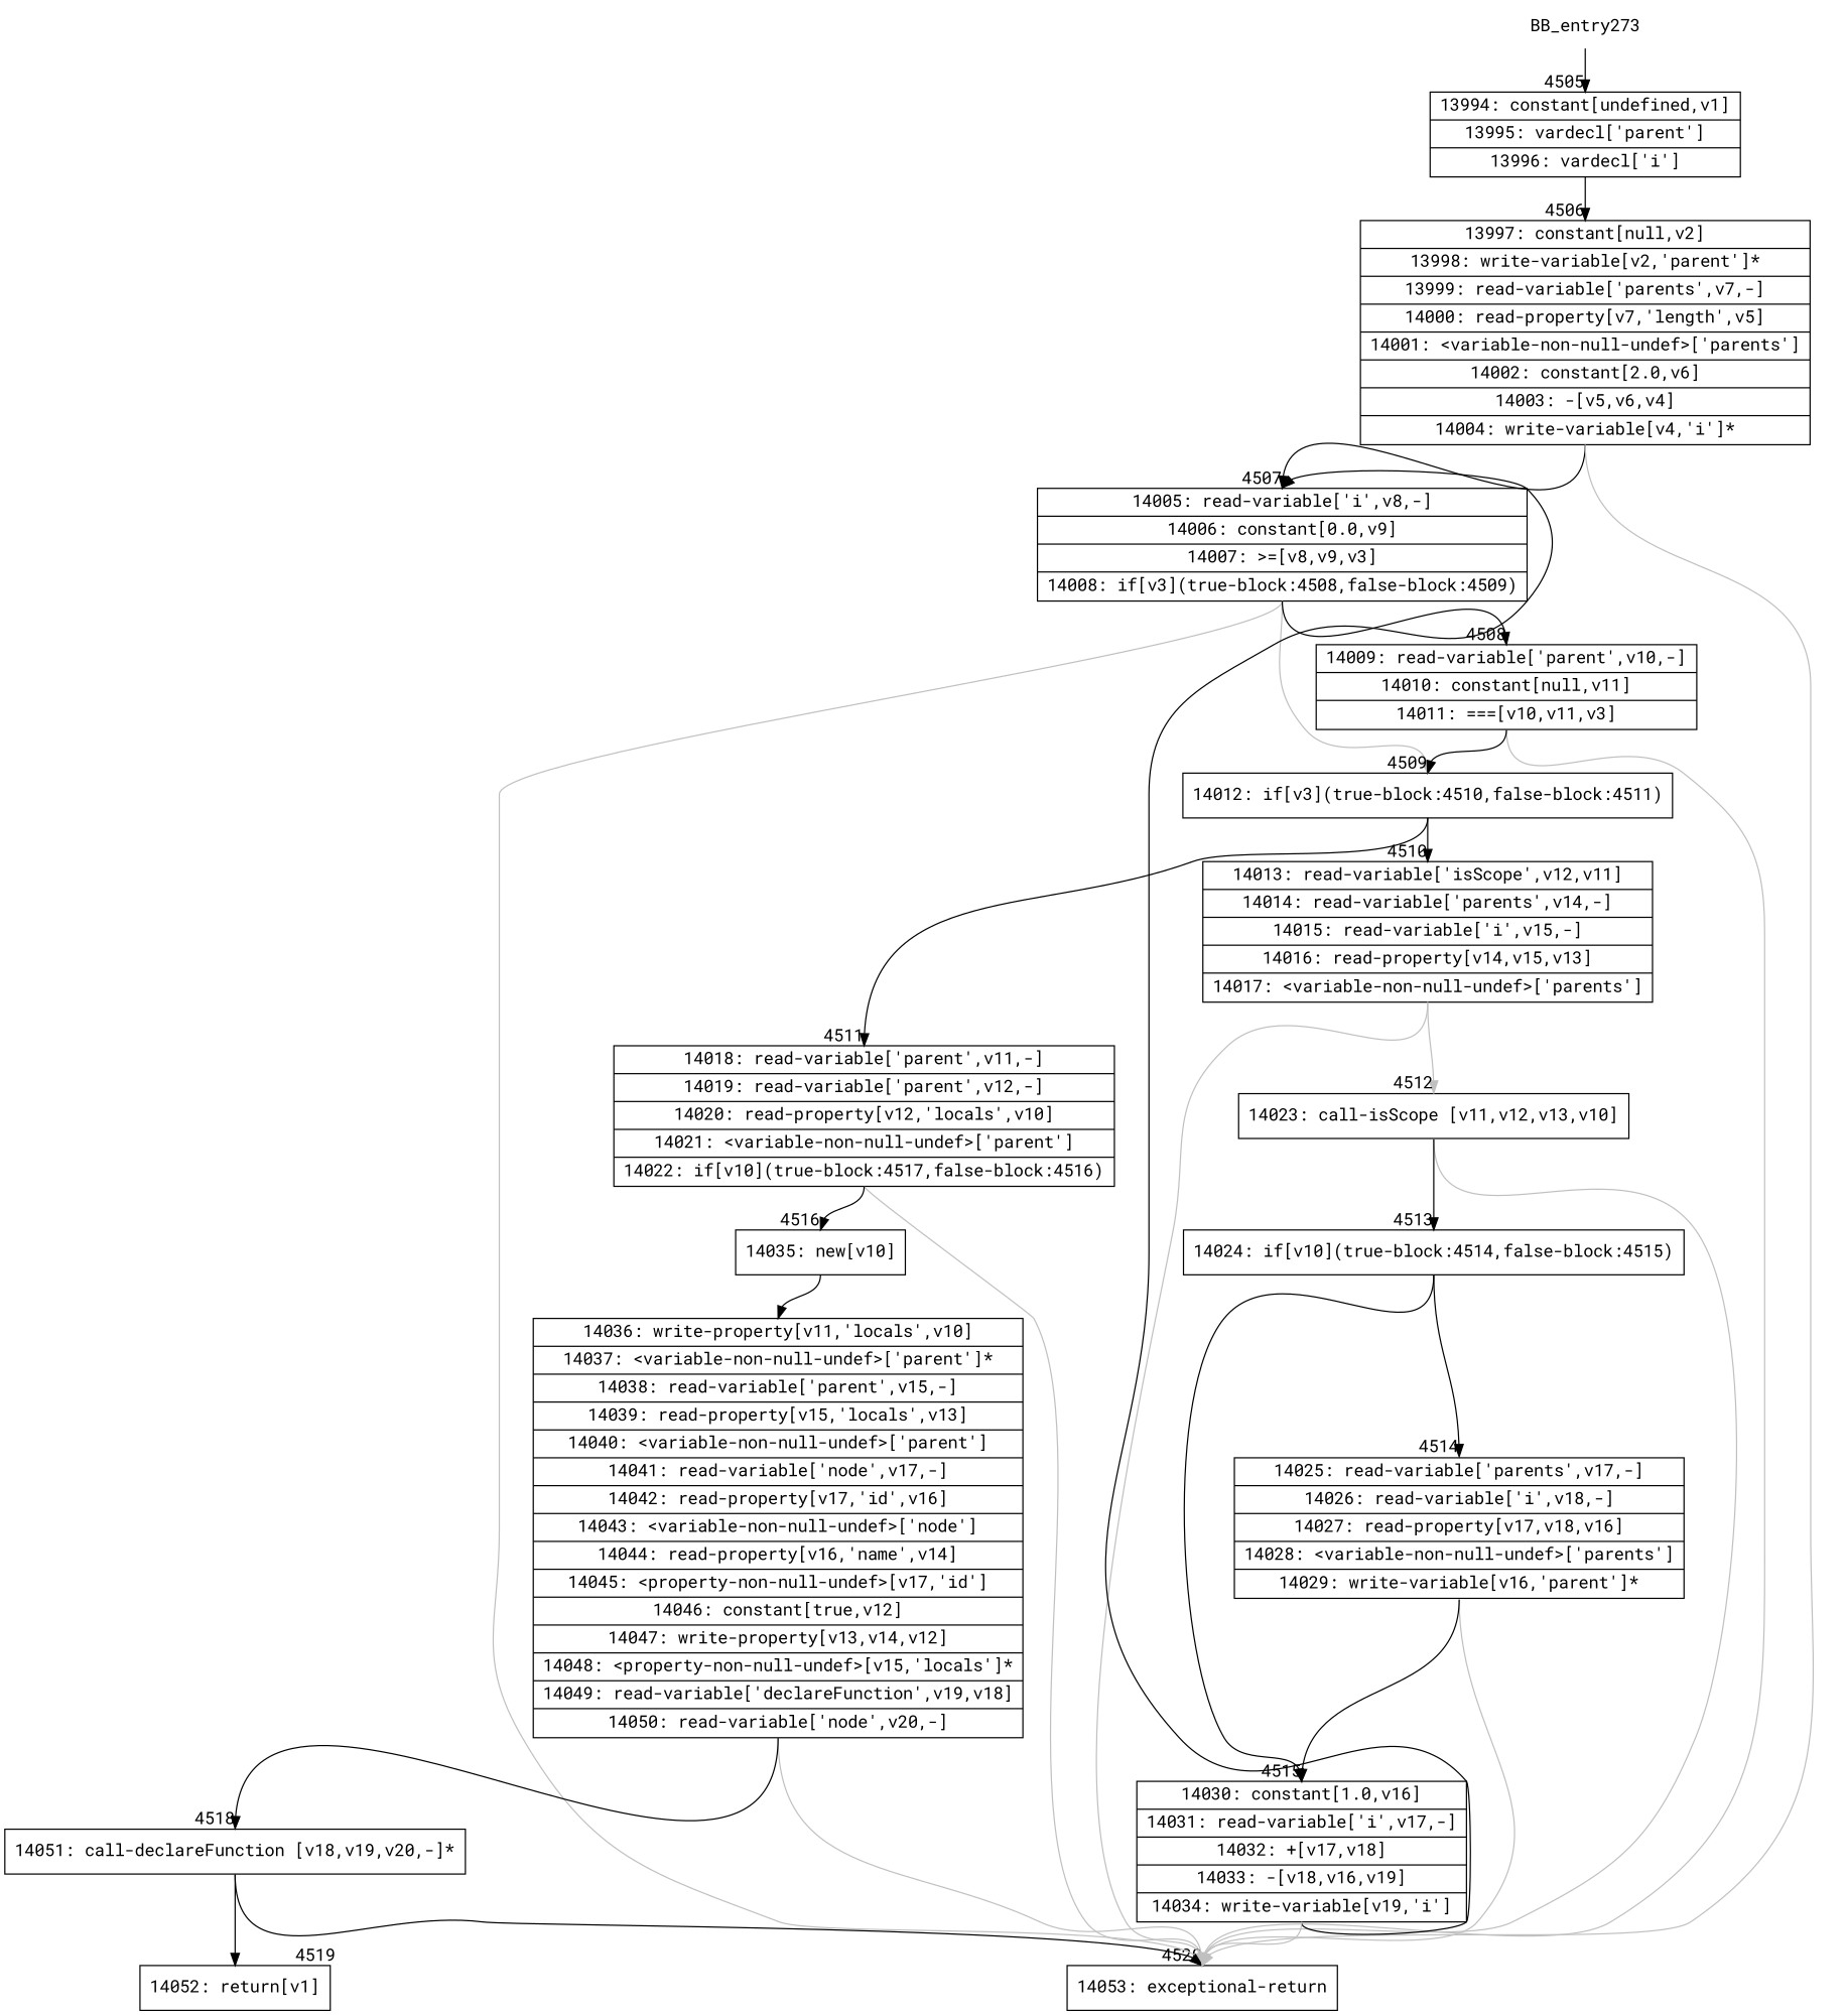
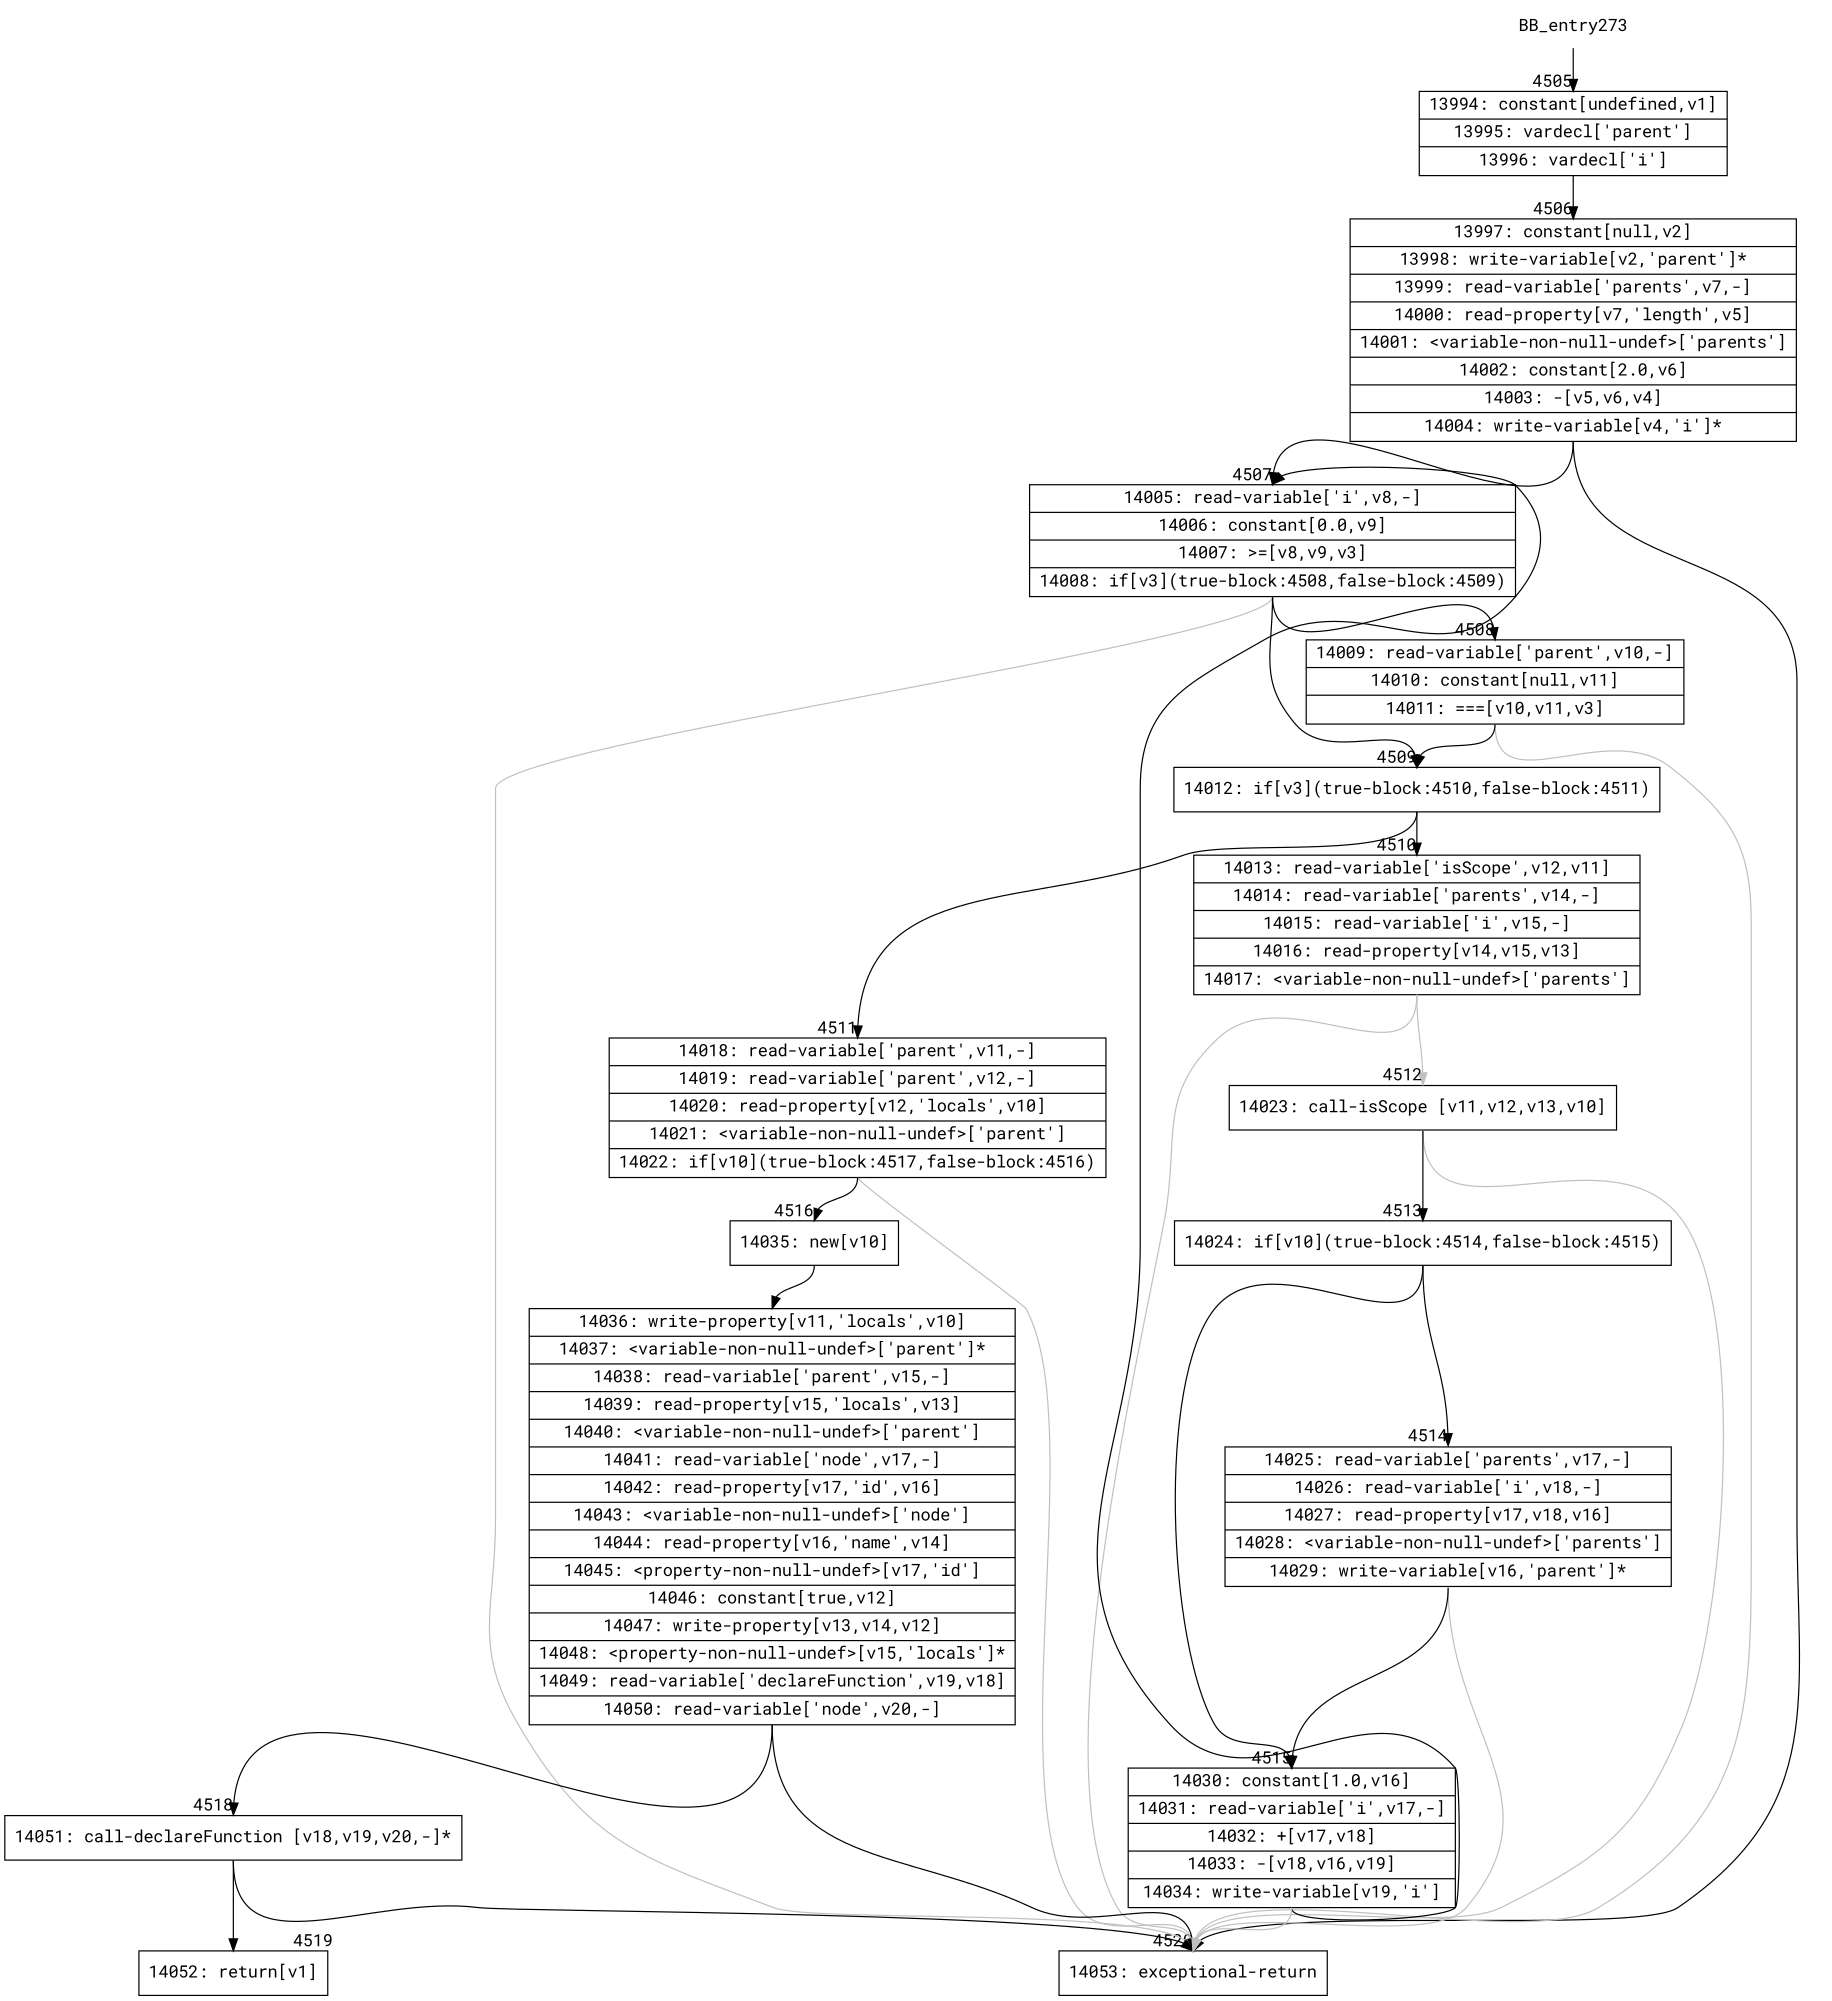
  digraph {
    fontname="Roboto Mono"
    rankdir=TD
    node [fontname="Roboto Mono" shape=record]
    edge [fontname="Roboto Mono" headport=n tailport=s]
    n1 [label=BB_entry273 shape=none]
    n2 [label="{13994: constant[undefined,v1]|13995: vardecl['parent']|13996: vardecl['i']}"]
    n3 [label="{13997: constant[null,v2]|13998: write-variable[v2,'parent']*|13999: read-variable['parents',v7,-]|14000: read-property[v7,'length',v5]|14001: \<variable-non-null-undef\>['parents']|14002: constant[2.0,v6]|14003: -[v5,v6,v4]|14004: write-variable[v4,'i']*}"]
    n4 [label="{14005: read-variable['i',v8,-]|14006: constant[0.0,v9]|14007: \>=[v8,v9,v3]|14008: if[v3](true-block:4508,false-block:4509)}"]
    n5 [label="{14053: exceptional-return}"]
    n6 [label="{14012: if[v3](true-block:4510,false-block:4511)}"]
    n7 [label="{14009: read-variable['parent',v10,-]|14010: constant[null,v11]|14011: ===[v10,v11,v3]}"]
    n8 [label="{14013: read-variable['isScope',v12,v11]|14014: read-variable['parents',v14,-]|14015: read-variable['i',v15,-]|14016: read-property[v14,v15,v13]|14017: \<variable-non-null-undef\>['parents']}"]
    n9 [label="{14018: read-variable['parent',v11,-]|14019: read-variable['parent',v12,-]|14020: read-property[v12,'locals',v10]|14021: \<variable-non-null-undef\>['parent']|14022: if[v10](true-block:4517,false-block:4516)}"]
    n10 [label="{14023: call-isScope [v11,v12,v13,v10]}"]
    n11 [label="{14035: new[v10]}"]
    n12 [label="{14024: if[v10](true-block:4514,false-block:4515)}"]
    n13 [label="{14036: write-property[v11,'locals',v10]|14037: \<variable-non-null-undef\>['parent']*|14038: read-variable['parent',v15,-]|14039: read-property[v15,'locals',v13]|14040: \<variable-non-null-undef\>['parent']|14041: read-variable['node',v17,-]|14042: read-property[v17,'id',v16]|14043: \<variable-non-null-undef\>['node']|14044: read-property[v16,'name',v14]|14045: \<property-non-null-undef\>[v17,'id']|14046: constant[true,v12]|14047: write-property[v13,v14,v12]|14048: \<property-non-null-undef\>[v15,'locals']*|14049: read-variable['declareFunction',v19,v18]|14050: read-variable['node',v20,-]}"]
    n14 [label="{14051: call-declareFunction [v18,v19,v20,-]*}"]
    n15 [label="{14025: read-variable['parents',v17,-]|14026: read-variable['i',v18,-]|14027: read-property[v17,v18,v16]|14028: \<variable-non-null-undef\>['parents']|14029: write-variable[v16,'parent']*}"]
    n16 [label="{14030: constant[1.0,v16]|14031: read-variable['i',v17,-]|14032: +[v17,v18]|14033: -[v18,v16,v19]|14034: write-variable[v19,'i']}"]
    n17 [label="{14052: return[v1]}"]
    n1 -> n2 [headlabel="    4505"]
    n2 -> n3 [headlabel="      4506"]
    n3 -> n4 [headlabel="      4507"]
-   n3 -> n5 [color=gray headlabel="      4520"]
+   n3 -> n5 [color=black headlabel="      4520"]
    n4 -> n5 [color=gray]
-   n4 -> n6 [headlabel="      4509" color=gray]
+   n4 -> n6 [headlabel="      4509"]
    n4 -> n7 [headlabel="      4508"]
    n6 -> n8 [headlabel="      4510"]
    n6 -> n9 [headlabel="      4511"]
    n7 -> n5 [color=gray]
    n7 -> n6
    n8 -> n5 [color=gray]
    n8 -> n10 [color=gray headlabel="      4512"]
    n9 -> n5 [color=gray]
    n9 -> n11 [headlabel="      4516"]
    n10 -> n5 [color=gray]
    n10 -> n12 [headlabel="      4513"]
    n11 -> n13
    n12 -> n15 [headlabel="      4514"]
    n12 -> n16 [headlabel="      4515"]
-   n13 -> n5 [color=gray]
+   n13 -> n5 [color=black]
    n13 -> n14 [headlabel="      4518"]
    n14 -> n5 [color=black]
    n14 -> n17 [headlabel="      4519"]
    n15 -> n5 [color=gray]
    n15 -> n16
    n16 -> n4
    n16 -> n5 [color=gray]
  }
